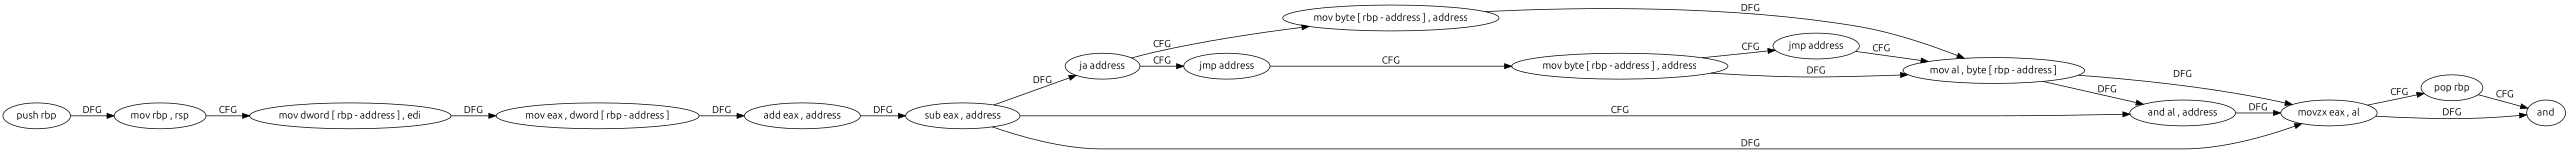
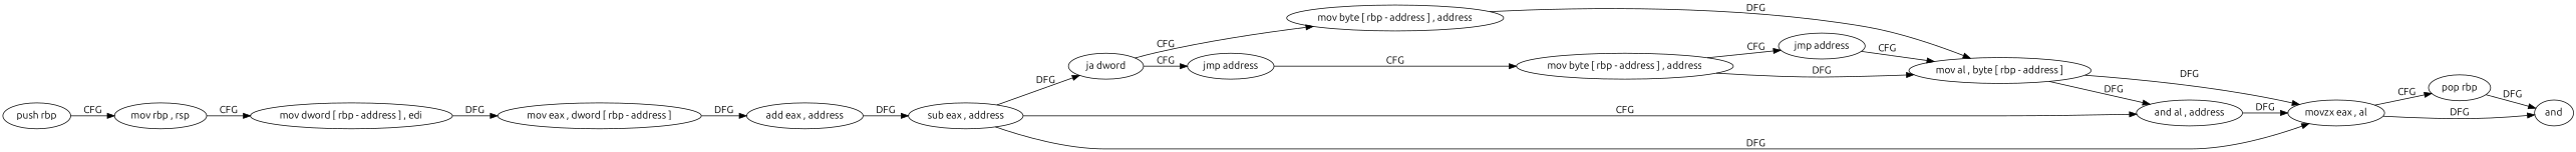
  digraph {
    fontname=Ubuntu
    rankdir=LR
    node [fontname=Ubuntu]
    edge [fontname=Ubuntu]
    n1 [label="push rbp"]
    n2 [label="mov rbp , rsp"]
    n3 [label="mov dword [ rbp - address ] , edi"]
    n4 [label="mov eax , dword [ rbp - address ]"]
    n5 [label="add eax , address"]
    n6 [label="sub eax , address"]
-   n7 [label="ja address"]
+   n7 [label="ja dword"]
    n8 [label="and al , address"]
    n9 [label="movzx eax , al"]
    n10 [label="mov byte [ rbp - address ] , address"]
    n11 [label="jmp address"]
    n12 [label="pop rbp"]
    n13 [label=and]
    n14 [label="mov al , byte [ rbp - address ]"]
    n15 [label="mov byte [ rbp - address ] , address"]
    n16 [label="jmp address"]
-   n1 -> n2 [label=DFG]
+   n1 -> n2 [label=CFG]
    n2 -> n3 [label=CFG]
    n3 -> n4 [label=DFG]
    n4 -> n5 [label=DFG]
    n5 -> n6 [label=DFG]
    n6 -> n7 [label=DFG]
    n6 -> n8 [label=CFG]
    n6 -> n9 [label=DFG]
    n7 -> n10 [label=CFG]
    n7 -> n11 [label=CFG]
    n8 -> n9 [label=DFG]
    n9 -> n12 [label=CFG]
    n9 -> n13 [label=DFG]
    n10 -> n14 [label=DFG]
    n11 -> n15 [label=CFG]
-   n12 -> n13 [label=CFG]
+   n12 -> n13 [label=DFG]
    n14 -> n8 [label=DFG]
    n14 -> n9 [label=DFG]
    n15 -> n14 [label=DFG]
    n15 -> n16 [label=CFG]
    n16 -> n14 [label=CFG]
  }
